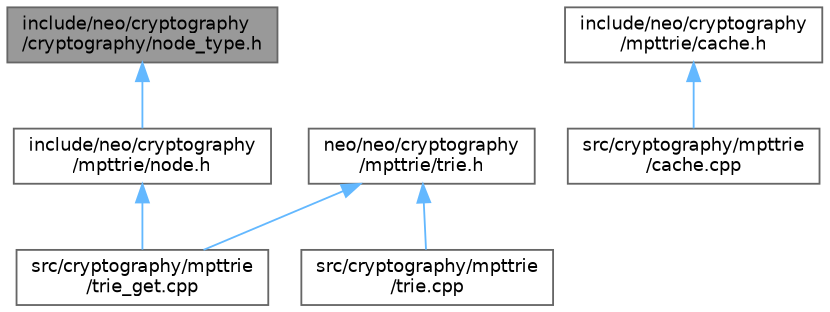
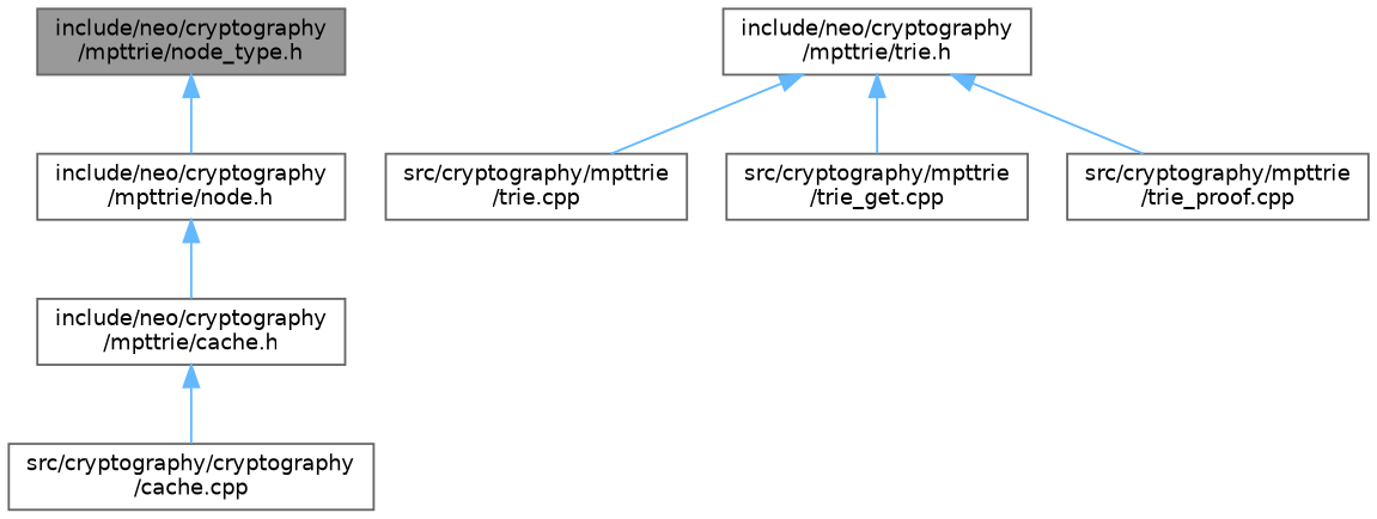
  digraph {
    node [color=grey40 fillcolor=white fontname=Helvetica fontsize=10 shape=box style=filled]
    edge [color=steelblue1 dir=back fontname=Helvetica fontsize=10 labelfontname=Helvetica labelfontsize=10 style=solid]
-   n1 [color=gray40 fillcolor=grey60 fontcolor=black height=0.2 label="include/neo/cryptography\l/cryptography/node_type.h" width=0.4]
+   n1 [color=gray40 fillcolor=grey60 fontcolor=black height=0.2 label="include/neo/cryptography\l/mpttrie/node_type.h" width=0.4]
    n2 [height=0.2 label="include/neo/cryptography\l/mpttrie/node.h" width=0.4]
    n3 [height=0.2 label="include/neo/cryptography\l/mpttrie/cache.h" width=0.4]
-   n4 [height=0.2 label="src/cryptography/mpttrie\l/cache.cpp" width=0.4]
-   n5 [height=0.2 label="neo/neo/cryptography\l/mpttrie/trie.h" width=0.4]
+   n4 [height=0.2 label="src/cryptography/cryptography\l/cache.cpp" width=0.4]
+   n5 [height=0.2 label="include/neo/cryptography\l/mpttrie/trie.h" width=0.4]
    n6 [height=0.2 label="src/cryptography/mpttrie\l/trie.cpp" width=0.4]
    n7 [height=0.2 label="src/cryptography/mpttrie\l/trie_get.cpp" width=0.4]
+   n8 [height=0.2 label="src/cryptography/mpttrie\l/trie_proof.cpp" width=0.4]
    n1 -> n2
-   n2 -> n7
+   n2 -> n3
    n3 -> n4
    n5 -> n6
    n5 -> n7
+   n5 -> n8
  }
